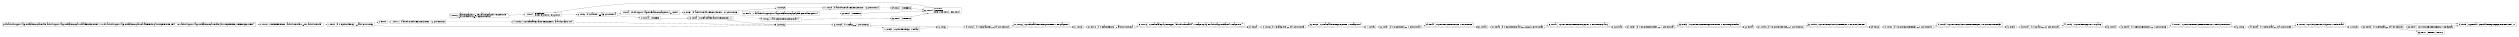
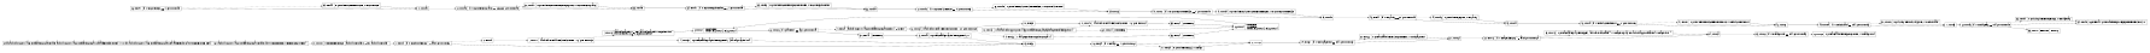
  digraph {
    rankdir=LR
    node [shape=record]
    n1 [label="{0\:\ 0x0000|MTH_ENTER_BLOCK\l|android.os.Bundle r0 = new android.os.Bundle()\l}"]
    n2 [label="{1\:\ 0x000b|if (r7.mActions.isEmpty() != false) goto L_0x0056\l}"]
    n3 [label="{2\:\ 0x000d}"]
    n4 [label="{15\:\ 0x0056}"]
    n5 [label="{3\:\ 0x0011|if (android.os.Build.VERSION.SDK_INT \< 16) goto L_0x0050\l}"]
    n6 [label="{16\:\ 0x0059|if (r7.mFlags == 1) goto L_0x0062\l}"]
    n7 [label="{4\:\ 0x0013|java.util.ArrayList r1 = new java.util.ArrayList(r7.mActions.size())\ljava.util.Iterator r3 = r7.mActions.iterator()\l}"]
    n8 [label="{14\:\ 0x0050|r0.putParcelableArrayList(KEY_ACTIONS, (java.util.ArrayList) null)\l}"]
    n9 [label="{5\:\ 0x0024|LOOP_START\lLOOP:0: B:5:0x0024\-\>B:56:0x0024\l}"]
    n10 [label="{6\:\ 0x0028|if (r3.hasNext() == app) goto L_0x004a\l}"]
    n11 [label="{7\:\ 0x002a|android.support.v4.app.NotificationCompat$Action r4 = r3.next()\l}"]
    n12 [label="{57\:\ 0x004a|SYNTHETIC\l}"]
    n13 [label="{8\:\ 0x0034|if (android.os.Build.VERSION.SDK_INT \< 20) goto L_0x003e\l}"]
    n14 [label="{13\:\ 0x004a|r0.putParcelableArrayList(KEY_ACTIONS, r1)\l}"]
    n15 [label="{9\:\ 0x0036|r1.add(getActionFromActionCompat(r4))\l}"]
    n16 [label="{10\:\ 0x003e}"]
    n17 [label="{58\:\ 0x0024|SYNTHETIC\l}"]
    n18 [label="{11\:\ 0x0040|if (android.os.Build.VERSION.SDK_INT \< 16) goto L_0x0024\l}"]
    n19 [label="{56\:\ 0x0024|LOOP_END\lSYNTHETIC\lLOOP:0: B:5:0x0024\-\>B:56:0x0024\l}"]
    n20 [label="{59\:\ 0x0024|SYNTHETIC\l}"]
    n21 [label="{12\:\ 0x0042|r1.add(android.support.p000v4.app.NotificationCompatJellybean.getBundleForAction(r4))\l}"]
    n22 [label="{60\:\ 0x0024|SYNTHETIC\l}"]
    n23 [label="{17\:\ 0x005b|r0.putInt(KEY_FLAGS, r7.mFlags)\l}"]
    n24 [label="{18\:\ 0x0062}"]
    n25 [label="{19\:\ 0x0064|if (r7.mDisplayIntent == null) goto L_0x006d\l}"]
    n26 [label="{20\:\ 0x0066|r0.putParcelable(KEY_DISPLAY_INTENT, r7.mDisplayIntent)\l}"]
    n27 [label="{21\:\ 0x006d}"]
    n28 [label="{22\:\ 0x0073|if (r7.mPages.isEmpty() != false) goto L_0x008a\l}"]
    n29 [label="{23\:\ 0x0075|r0.putParcelableArray(KEY_PAGES, (android.os.Parcelable[]) r7.mPages.toArray(new android.app.Notification[r7.mPages.size()]))\l}"]
    n30 [label="{24\:\ 0x008a}"]
    n31 [label="{25\:\ 0x008c|if (r7.mBackground == null) goto L_0x0095\l}"]
    n32 [label="{26\:\ 0x008e|r0.putParcelable(KEY_BACKGROUND, r7.mBackground)\l}"]
-   n33 [label="{27\:\ 0x0095}"]
    n34 [label="{28\:\ 0x0097|if (r7.mContentIcon == 0) goto L_0x00a0\l}"]
    n35 [label="{29\:\ 0x0099|r0.putInt(KEY_CONTENT_ICON, r7.mContentIcon)\l}"]
    n36 [label="{30\:\ 0x00a0}"]
    n37 [label="{31\:\ 0x00a5|if (r7.mContentIconGravity == 8388613) goto L_0x00ae\l}"]
    n38 [label="{32\:\ 0x00a7|r0.putInt(KEY_CONTENT_ICON_GRAVITY, r7.mContentIconGravity)\l}"]
    n39 [label="{33\:\ 0x00ae}"]
    n40 [label="{34\:\ 0x00b1|if (r7.mContentActionIndex == \-1) goto L_0x00ba\l}"]
    n41 [label="{35\:\ 0x00b3|r0.putInt(KEY_CONTENT_ACTION_INDEX, r7.mContentActionIndex)\l}"]
    n42 [label="{36\:\ 0x00ba}"]
    n43 [label="{37\:\ 0x00bc|if (r7.mCustomSizePreset == 0) goto L_0x00c5\l}"]
    n44 [label="{38\:\ 0x00be|r0.putInt(KEY_CUSTOM_SIZE_PRESET, r7.mCustomSizePreset)\l}"]
    n45 [label="{39\:\ 0x00c5}"]
    n46 [label="{40\:\ 0x00c7|if (r7.mCustomContentHeight == 0) goto L_0x00d0\l}"]
    n47 [label="{41\:\ 0x00c9|r0.putInt(KEY_CUSTOM_CONTENT_HEIGHT, r7.mCustomContentHeight)\l}"]
    n48 [label="{42\:\ 0x00d0}"]
    n49 [label="{43\:\ 0x00d4|if (r7.mGravity == 80) goto L_0x00dd\l}"]
    n50 [label="{44\:\ 0x00d6|r0.putInt(KEY_GRAVITY, r7.mGravity)\l}"]
    n51 [label="{45\:\ 0x00dd}"]
    n52 [label="{46\:\ 0x00df|if (r7.mHintScreenTimeout == 0) goto L_0x00e8\l}"]
    n53 [label="{47\:\ 0x00e1|r0.putInt(KEY_HINT_SCREEN_TIMEOUT, r7.mHintScreenTimeout)\l}"]
    n54 [label="{48\:\ 0x00e8}"]
    n55 [label="{49\:\ 0x00ea|if (r7.mDismissalId == null) goto L_0x00f3\l}"]
    n56 [label="{50\:\ 0x00ec|r0.putString(KEY_DISMISSAL_ID, r7.mDismissalId)\l}"]
    n57 [label="{51\:\ 0x00f3}"]
-   n58 [label="{52\:\ 0x00f5|if (r7.mBridgeTag == null) this L_0x00fe\l}"]
+   n58 [label="{52\:\ 0x00f5|if (r7.mBridgeTag == null) goto L_0x00fe\l}"]
    n59 [label="{53\:\ 0x00f7|r0.putString(KEY_BRIDGE_TAG, r7.mBridgeTag)\l}"]
    n60 [label="{54\:\ 0x00fe|r8.getExtras().putBundle(EXTRA_WEARABLE_EXTENSIONS, r0)\l}"]
    n61 [label="{55\:\ 0x0107|RETURN\l|return r8\l}"]
    n62 [label="{public android.support.v4.app.NotificationCompat$Builder android.support.v4.app.NotificationCompat.WearableExtender.extend((r7v0 'this' android.support.v4.app.NotificationCompat$WearableExtender A[IMMUTABLE_TYPE, THIS]), (r8v0 android.support.v4.app.NotificationCompat$Builder A[IMMUTABLE_TYPE, METHOD_ARGUMENT])) }"]
    n1 -> n2
    n2 -> n3 [style=dashed]
    n2 -> n4
    n3 -> n5
    n4 -> n6
    n5 -> n7 [style=dashed]
    n5 -> n8
    n6 -> n23 [style=dashed]
    n6 -> n24
    n7 -> n9
    n8 -> n4
    n9 -> n10
    n10 -> n11 [style=dashed]
    n10 -> n12
    n11 -> n13
    n12 -> n14
    n13 -> n15 [style=dashed]
    n13 -> n16
    n14 -> n4
    n15 -> n17
    n16 -> n18
    n17 -> n19
    n18 -> n20
    n19 -> n9
    n20 -> n19
    n21 -> n18 [style=dashed]
    n21 -> n22 [style=dashed]
    n22 -> n19
    n23 -> n24
    n24 -> n25
    n25 -> n26 [style=dashed]
    n25 -> n27
    n26 -> n27
    n27 -> n28
    n28 -> n29 [style=dashed]
    n28 -> n30
    n29 -> n30
    n30 -> n31
    n31 -> n32 [style=dashed]
-   n31 -> n33
-   n32 -> n33
-   n33 -> n34
    n34 -> n35 [style=dashed]
    n34 -> n36
    n35 -> n36
    n36 -> n37
    n37 -> n38 [style=dashed]
    n37 -> n39
    n38 -> n39
    n39 -> n40
    n40 -> n41 [style=dashed]
    n40 -> n42
    n41 -> n42
    n42 -> n43
    n43 -> n44 [style=dashed]
    n43 -> n45
    n44 -> n45
    n45 -> n46
    n46 -> n47 [style=dashed]
    n46 -> n48
    n47 -> n48
    n48 -> n49
    n49 -> n50 [style=dashed]
    n49 -> n51
    n50 -> n51
    n51 -> n52
    n52 -> n53 [style=dashed]
    n52 -> n54
    n53 -> n54
    n54 -> n55
    n55 -> n56 [style=dashed]
    n55 -> n57
    n56 -> n57
    n57 -> n58
    n58 -> n59 [style=dashed]
    n58 -> n60
    n58 -> n61
    n59 -> n60
    n62 -> n1
  }
